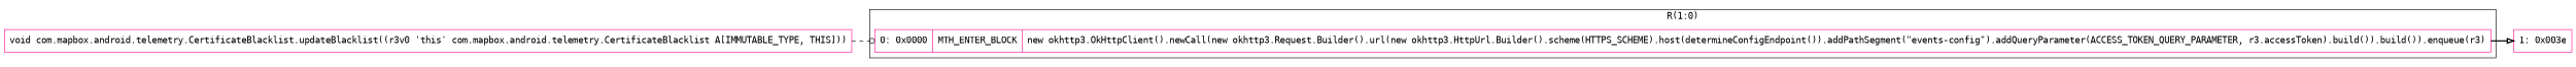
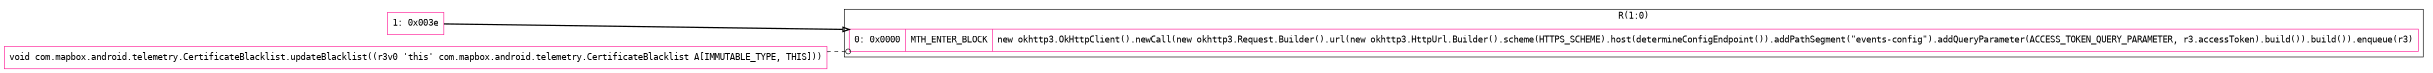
  digraph {
    rankdir=LR
    fontname="DejaVu Sans Mono"
    node [color=deeppink shape=record fontname="DejaVu Sans Mono"]
    edge [fontname="DejaVu Sans Mono"]
    n1 [label="{0\:\ 0x0000|MTH_ENTER_BLOCK\l|new okhttp3.OkHttpClient().newCall(new okhttp3.Request.Builder().url(new okhttp3.HttpUrl.Builder().scheme(HTTPS_SCHEME).host(determineConfigEndpoint()).addPathSegment(\"events\-config\").addQueryParameter(ACCESS_TOKEN_QUERY_PARAMETER, r3.accessToken).build()).build()).enqueue(r3)\l}"]
    n2 [label="{1\:\ 0x003e}"]
    n3 [label="{void com.mapbox.android.telemetry.CertificateBlacklist.updateBlacklist((r3v0 'this' com.mapbox.android.telemetry.CertificateBlacklist A[IMMUTABLE_TYPE, THIS])) }"]
    subgraph cluster_1 {
      label="R(1:0)"
      n1
    }
-   n1 -> n2 [style=bold arrowhead=onormal]
+   n2 -> n1 [style=bold arrowhead=onormal]
    n3 -> n1 [style=dashed arrowhead=odot]
  }
